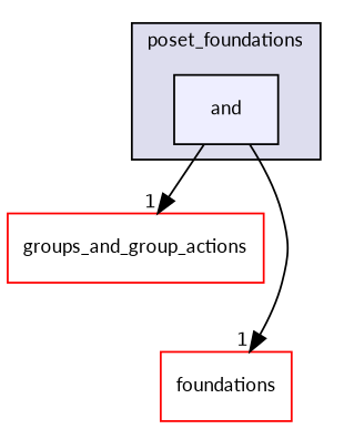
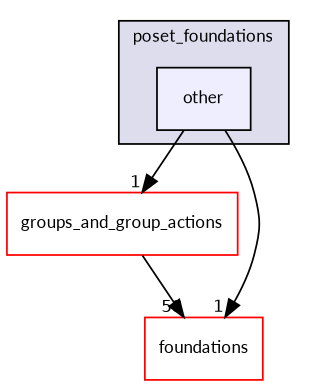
  digraph {
    compound=true
    fontname=Lato
    node [fillcolor=white fontname=Lato fontsize=10 shape=box style=filled color=red]
    edge [fontname=Lato headlabel=1 labeldistance=1.5 labelfontname=Helvetica labelfontsize=10]
-   n1 [fillcolor="#eeeeff" label=and pencolor=black color=""]
+   n1 [fillcolor="#eeeeff" label=other pencolor=black color=""]
    n2 [label=groups_and_group_actions]
    n3 [label=foundations]
    subgraph cluster_1 {
      bgcolor="#ddddee"
      fontsize=10
      label=poset_foundations
      pencolor=black
      n1
    }
    n1 -> n2
    n1 -> n3
+   n2 -> n3 [headlabel=58]
  }
